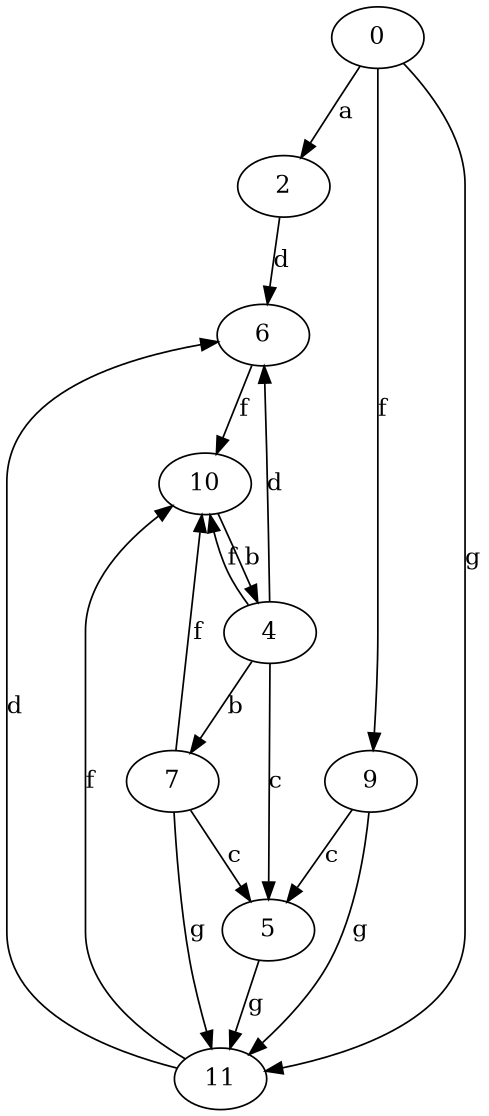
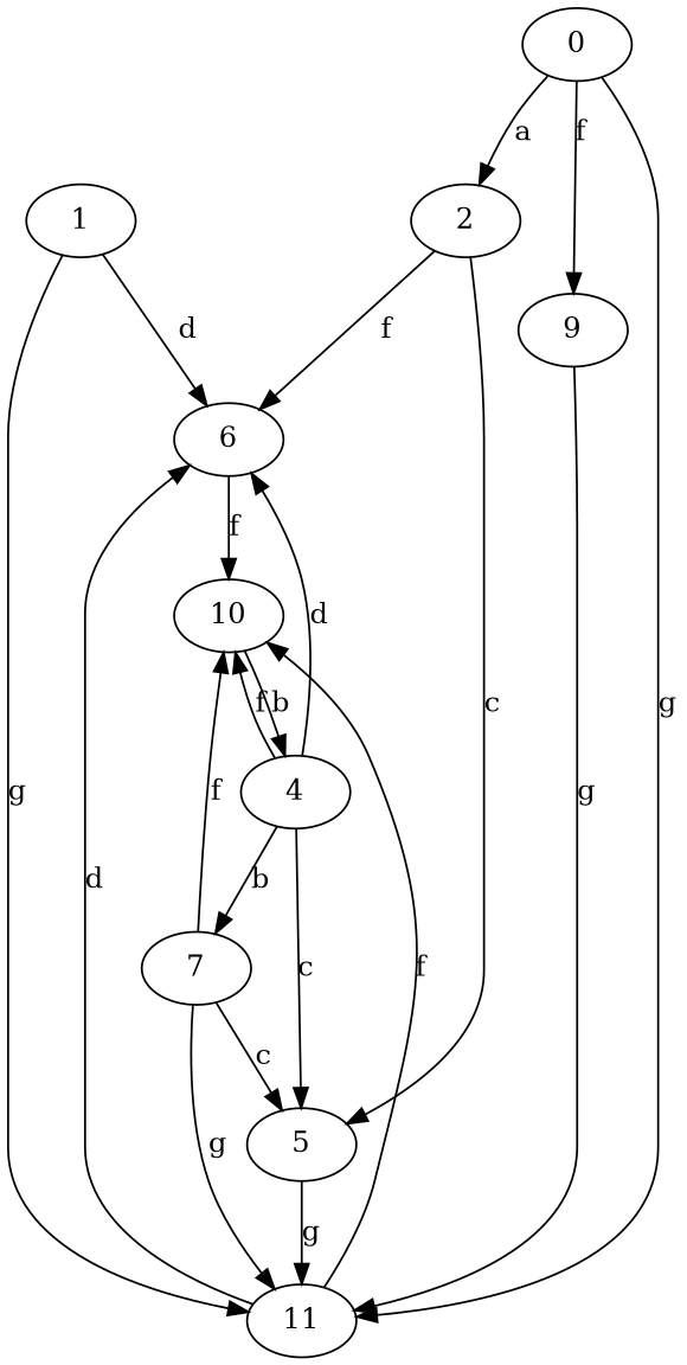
  strict digraph {
+   1
    6
    11
    10
    2
    5
    n7 [label=7]
    4
    9
    0
+   1 -> 6 [label=d]
+   1 -> 11 [label=g]
    6 -> 10 [label=f]
    11 -> 6 [label=d]
    11 -> 10 [label=f]
    10 -> 4 [label=b]
-   2 -> 6 [label=d]
-   9 -> 5 [label=c]
+   2 -> 6 [label=f]
+   2 -> 5 [label=c]
    5 -> 11 [label=g]
    n7 -> 11 [label=g]
    n7 -> 10 [label=f]
    n7 -> 5 [label=c]
    4 -> 6 [label=d]
    4 -> 10 [label=f]
    4 -> 5 [label=c]
    4 -> n7 [label=b]
    9 -> 11 [label=g]
    0 -> 11 [label=g]
    0 -> 2 [label=a]
    0 -> 9 [label=f]
  }
